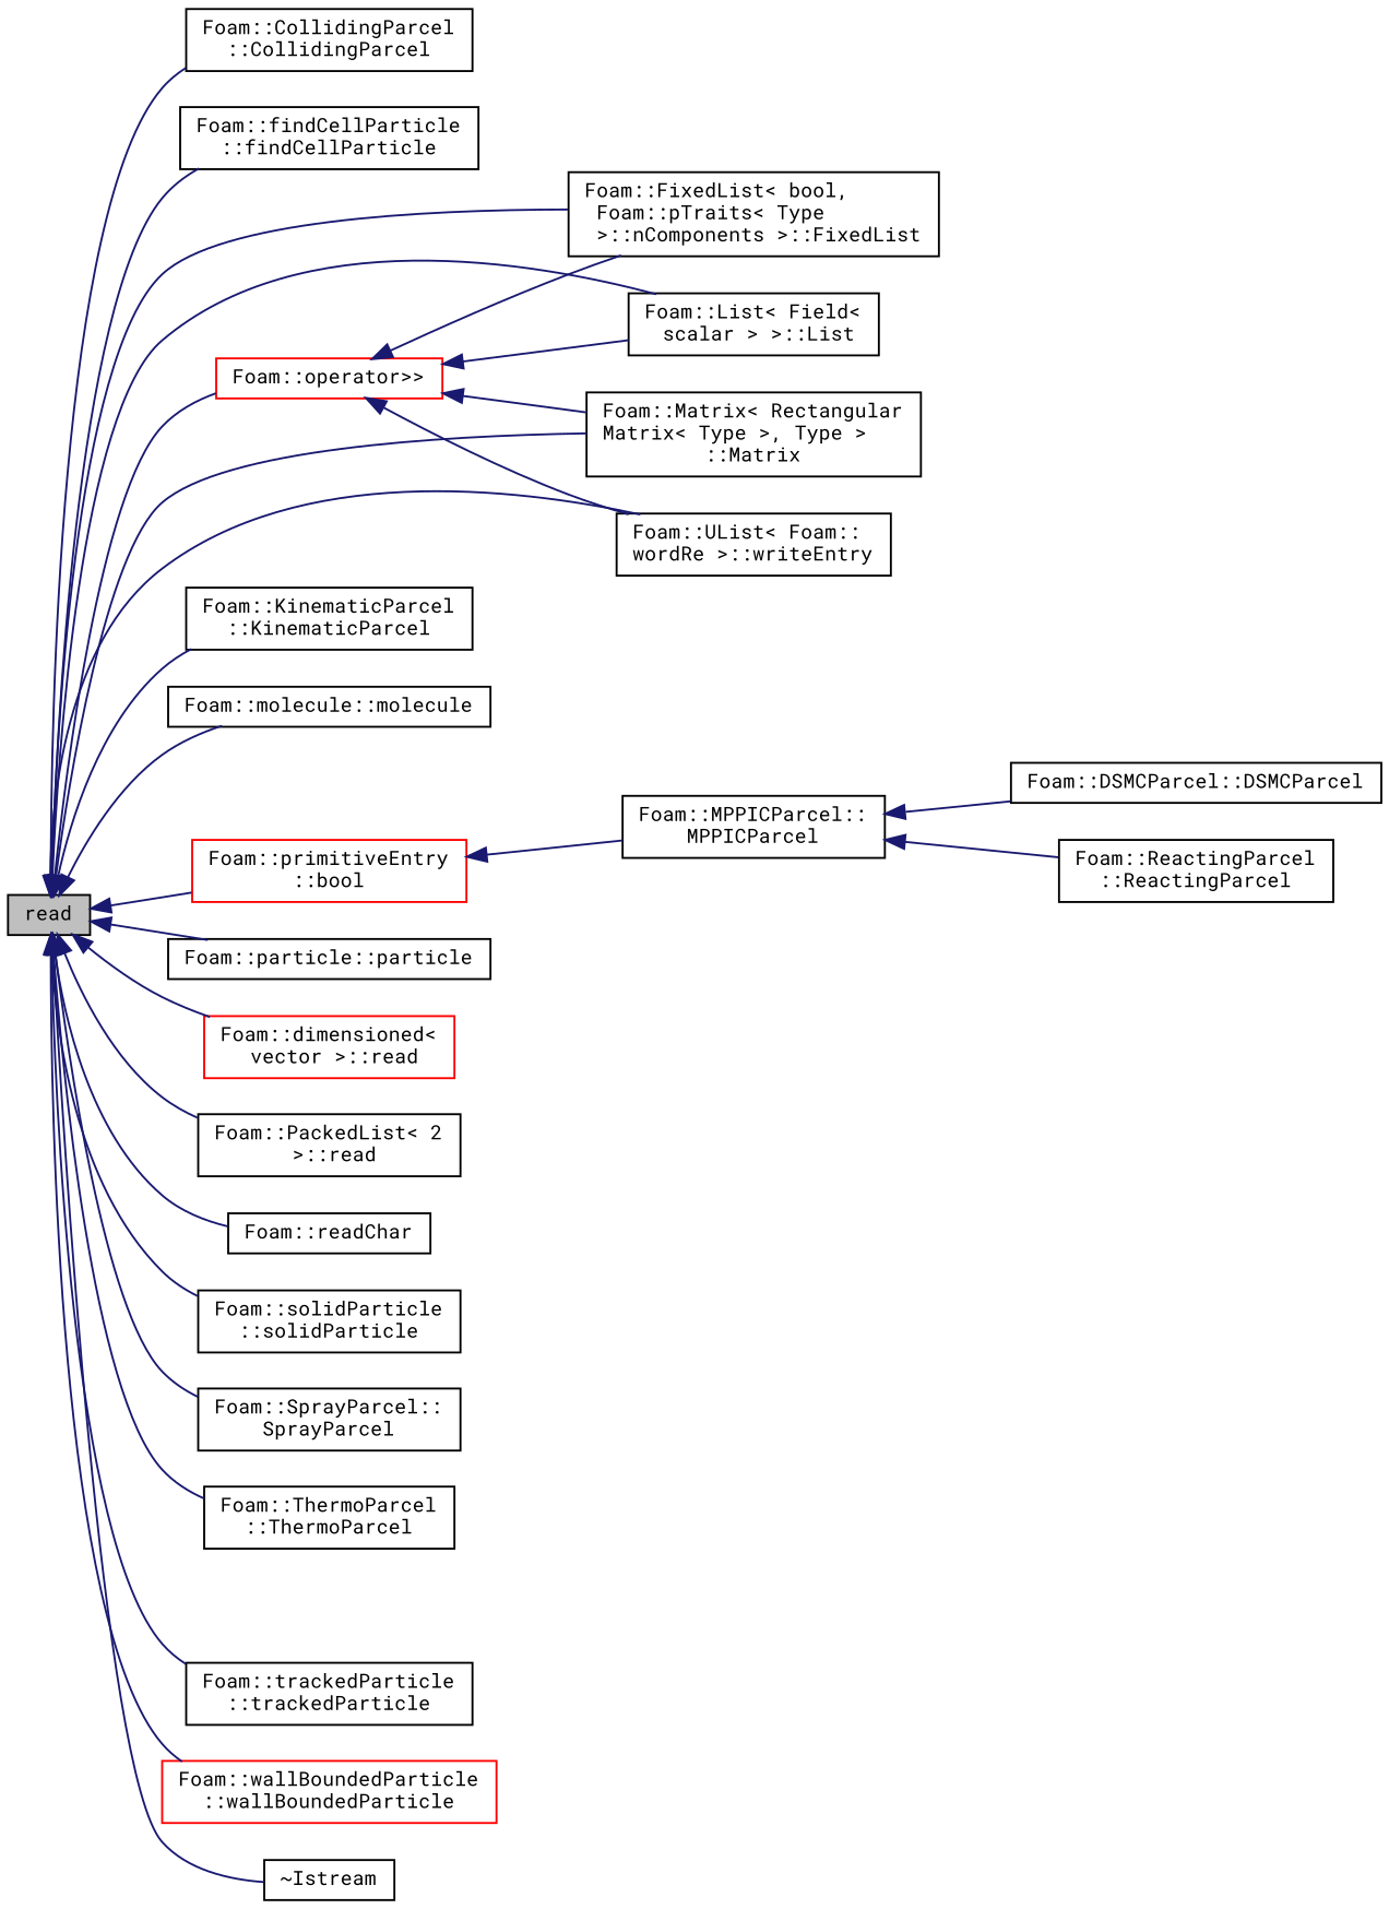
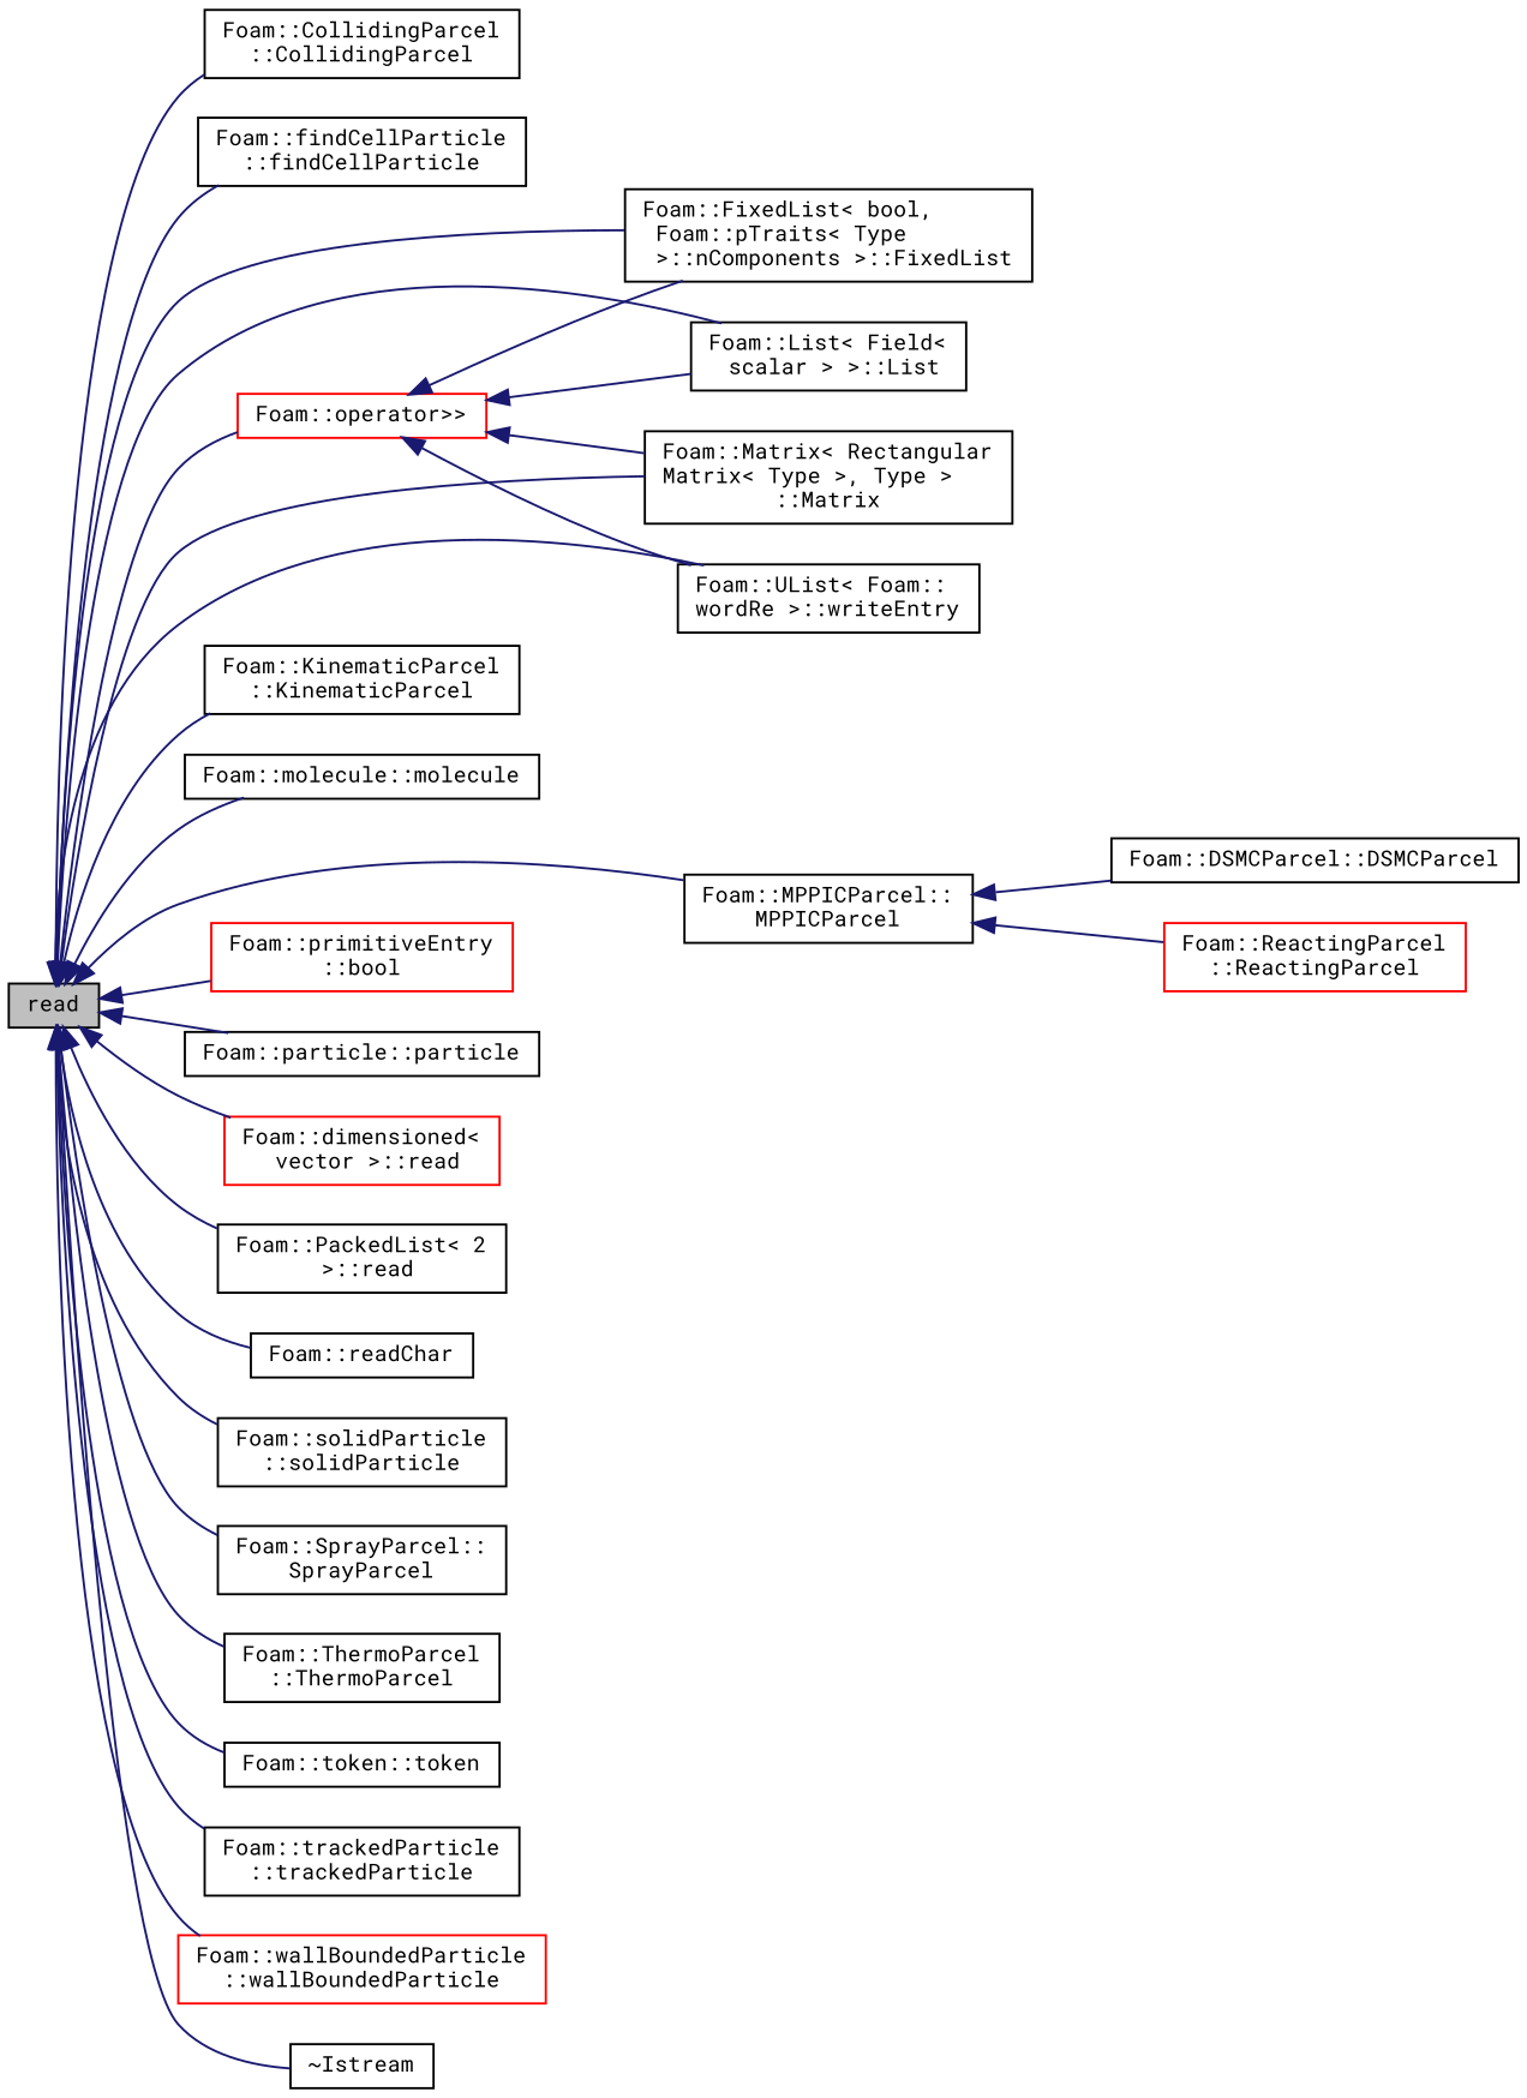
  digraph {
    fontname="Roboto Mono"
    rankdir=LR
    node [color=black fontname="Roboto Mono" fontsize=10 shape=record]
    edge [color=midnightblue dir=back fontname="Roboto Mono" fontsize=10 labelfontname=Helvetica labelfontsize=10 style=solid]
    n1 [fillcolor=grey75 fontcolor=black height=0.2 label=read style=filled width=0.4]
    n2 [height=0.2 label="Foam::CollidingParcel\l::CollidingParcel" width=0.4]
    n3 [height=0.2 label="Foam::findCellParticle\l::findCellParticle" width=0.4]
    n4 [height=0.2 label="Foam::FixedList\< bool,\l Foam::pTraits\< Type\l \>::nComponents \>::FixedList" width=0.4]
    n5 [height=0.2 label="Foam::KinematicParcel\l::KinematicParcel" width=0.4]
    n6 [height=0.2 label="Foam::List\< Field\<\l scalar \> \>::List" width=0.4]
    n7 [height=0.2 label="Foam::Matrix\< Rectangular\lMatrix\< Type \>, Type \>\l::Matrix" width=0.4]
    n8 [height=0.2 label="Foam::molecule::molecule" width=0.4]
    n9 [height=0.2 label="Foam::MPPICParcel::\lMPPICParcel" width=0.4]
    n10 [color=red height=0.2 label="Foam::operator\>\>" width=0.4]
    n11 [height=0.2 label="Foam::UList\< Foam::\lwordRe \>::writeEntry" width=0.4]
    n12 [height=0.2 label="Foam::particle::particle" width=0.4]
    n13 [color=red height=0.2 label="Foam::primitiveEntry\l::bool" width=0.4]
    n14 [color=red height=0.2 label="Foam::dimensioned\<\l vector \>::read" width=0.4]
    n15 [height=0.2 label="Foam::PackedList\< 2\l \>::read" width=0.4]
    n16 [height=0.2 label="Foam::readChar" width=0.4]
    n17 [height=0.2 label="Foam::solidParticle\l::solidParticle" width=0.4]
    n18 [height=0.2 label="Foam::SprayParcel::\lSprayParcel" width=0.4]
    n19 [height=0.2 label="Foam::ThermoParcel\l::ThermoParcel" width=0.4]
+   n20 [height=0.2 label="Foam::token::token" width=0.4]
    n21 [height=0.2 label="Foam::trackedParticle\l::trackedParticle" width=0.4]
    n22 [color=red height=0.2 label="Foam::wallBoundedParticle\l::wallBoundedParticle" width=0.4]
    n23 [height=0.2 label="~Istream" width=0.4]
    n24 [height=0.2 label="Foam::DSMCParcel::DSMCParcel" width=0.4]
-   n25 [height=0.2 label="Foam::ReactingParcel\l::ReactingParcel" width=0.4]
+   n25 [color=red height=0.2 label="Foam::ReactingParcel\l::ReactingParcel" width=0.4]
    n1 -> n2
    n1 -> n3
    n1 -> n4
    n1 -> n5
    n1 -> n6
    n1 -> n7
    n1 -> n8
-   n13 -> n9
+   n1 -> n9
    n1 -> n10
    n1 -> n11
    n1 -> n12
    n1 -> n13
    n1 -> n14
    n1 -> n15
    n1 -> n16
    n1 -> n17
    n1 -> n18
    n1 -> n19
+   n1 -> n20
    n1 -> n21
    n1 -> n22
    n1 -> n23
    n9 -> n24
    n9 -> n25
    n10 -> n4
    n10 -> n6
    n10 -> n7
    n10 -> n11
  }
